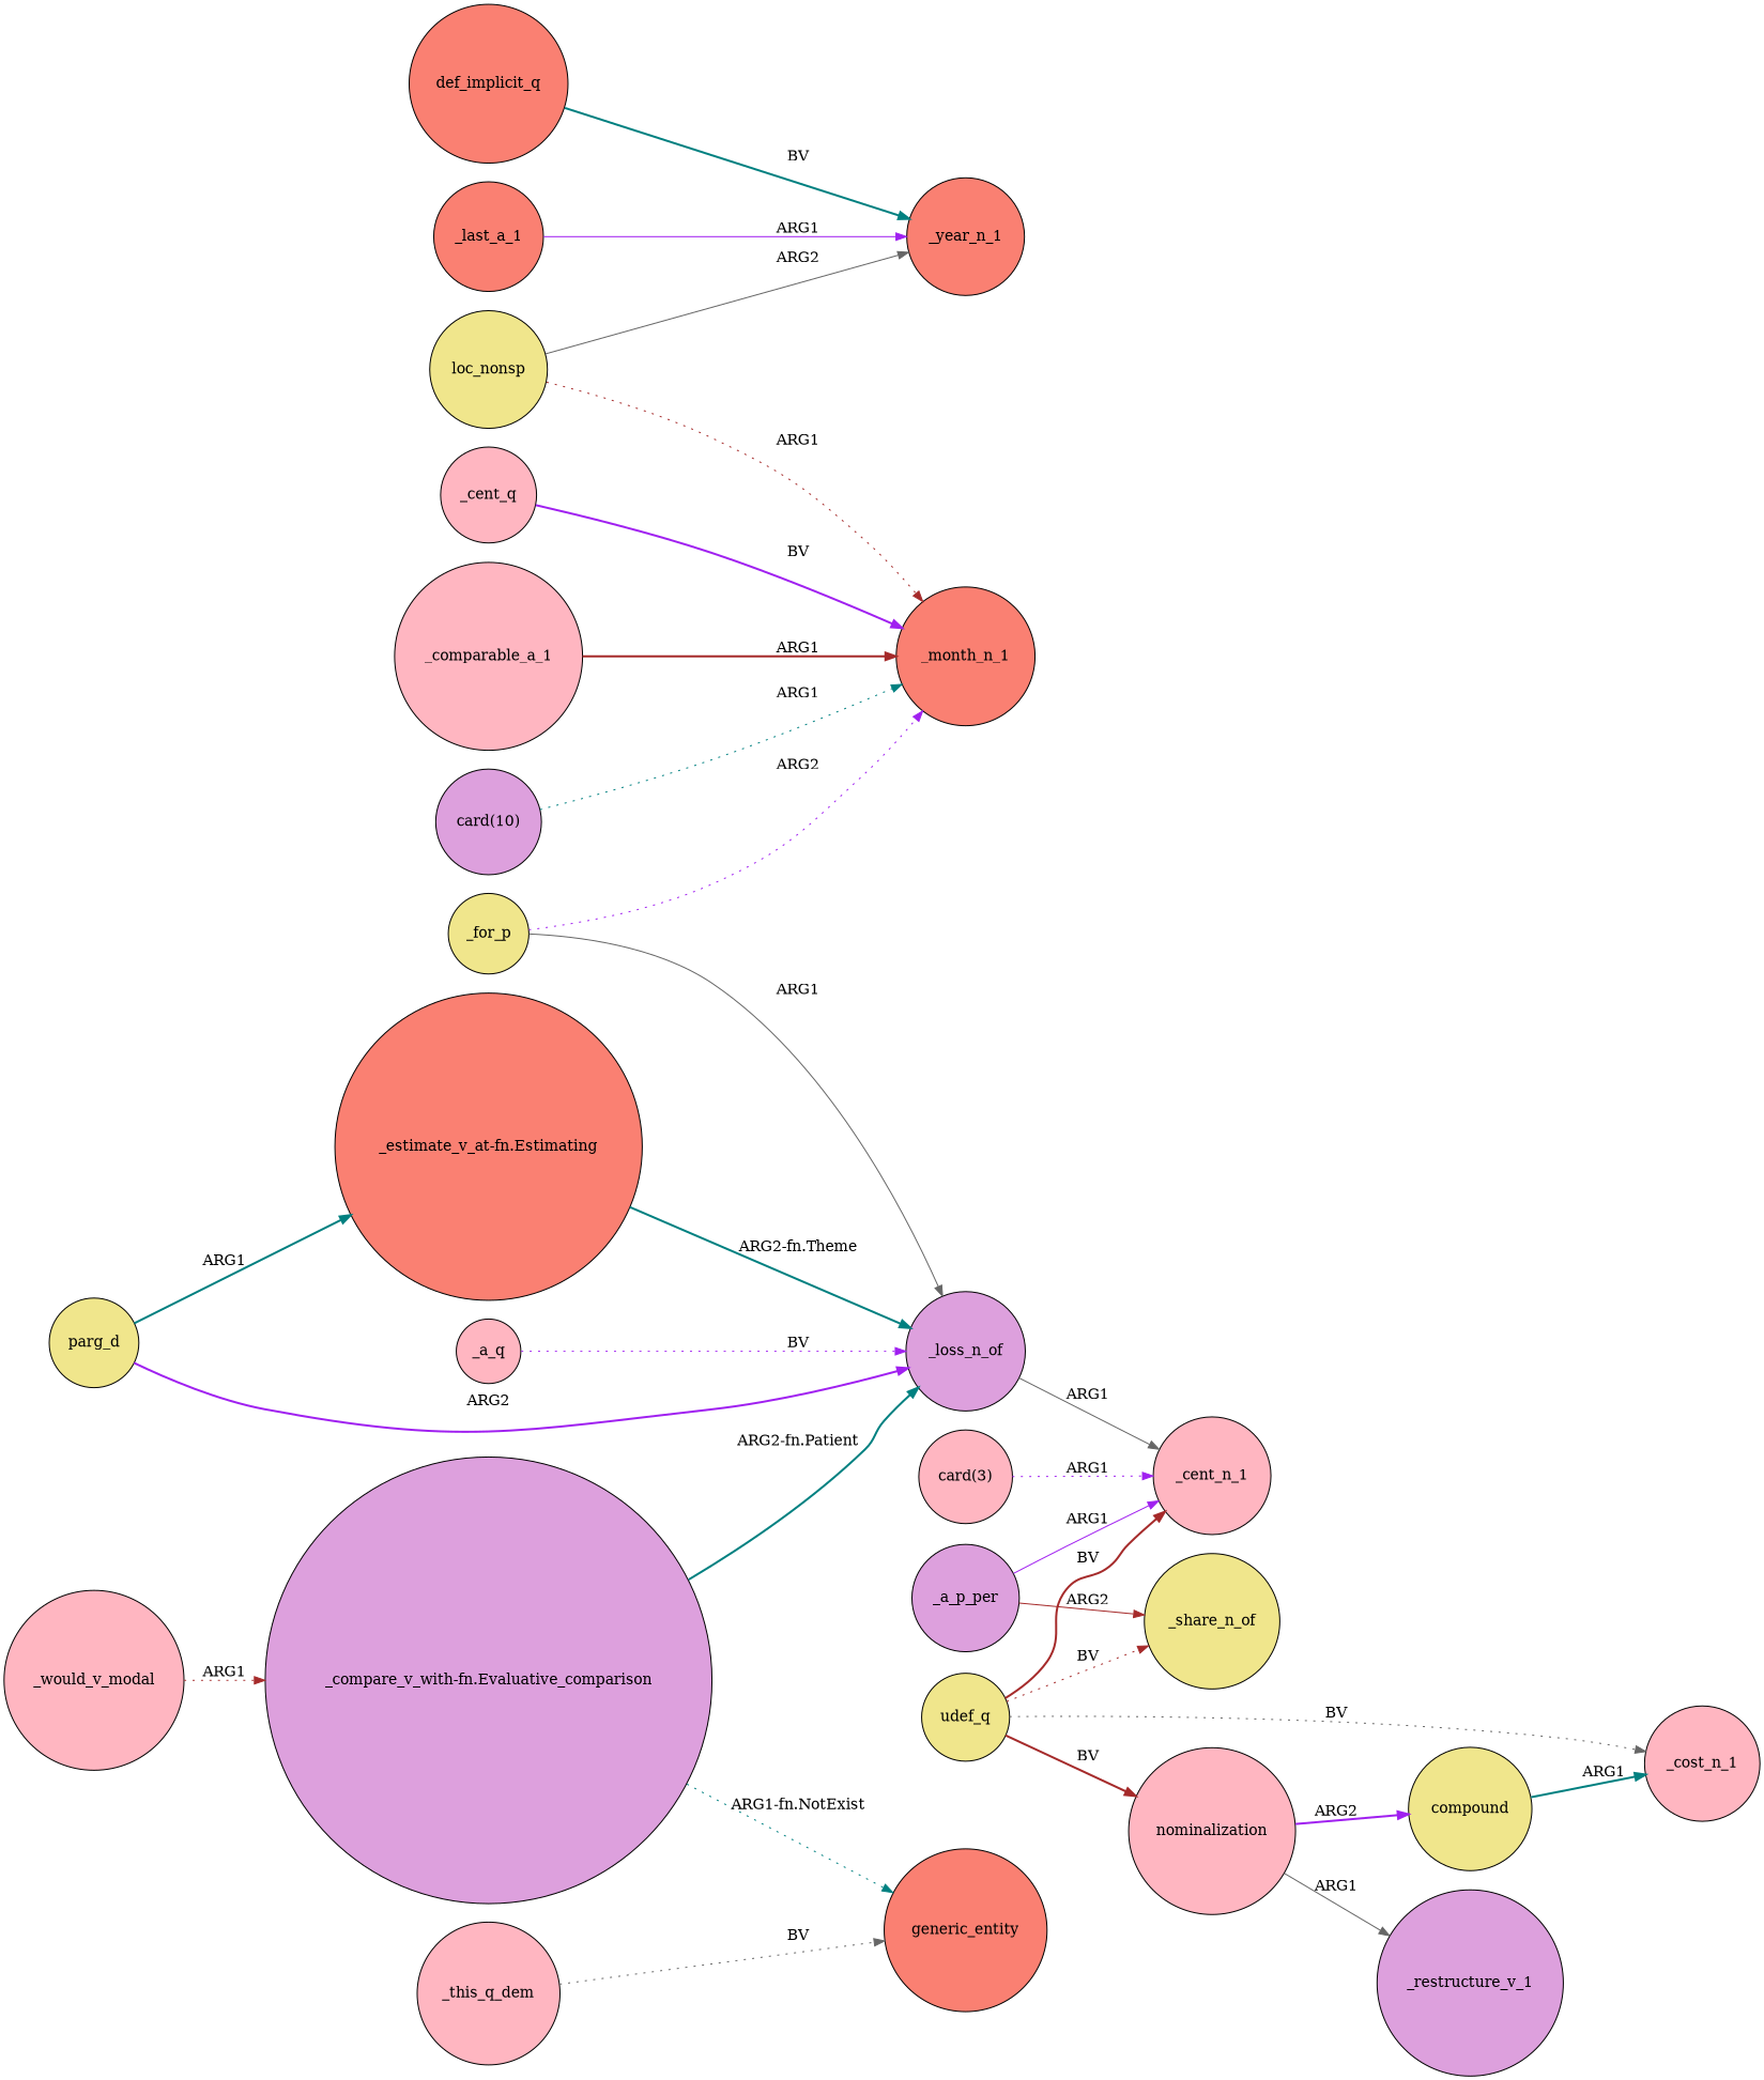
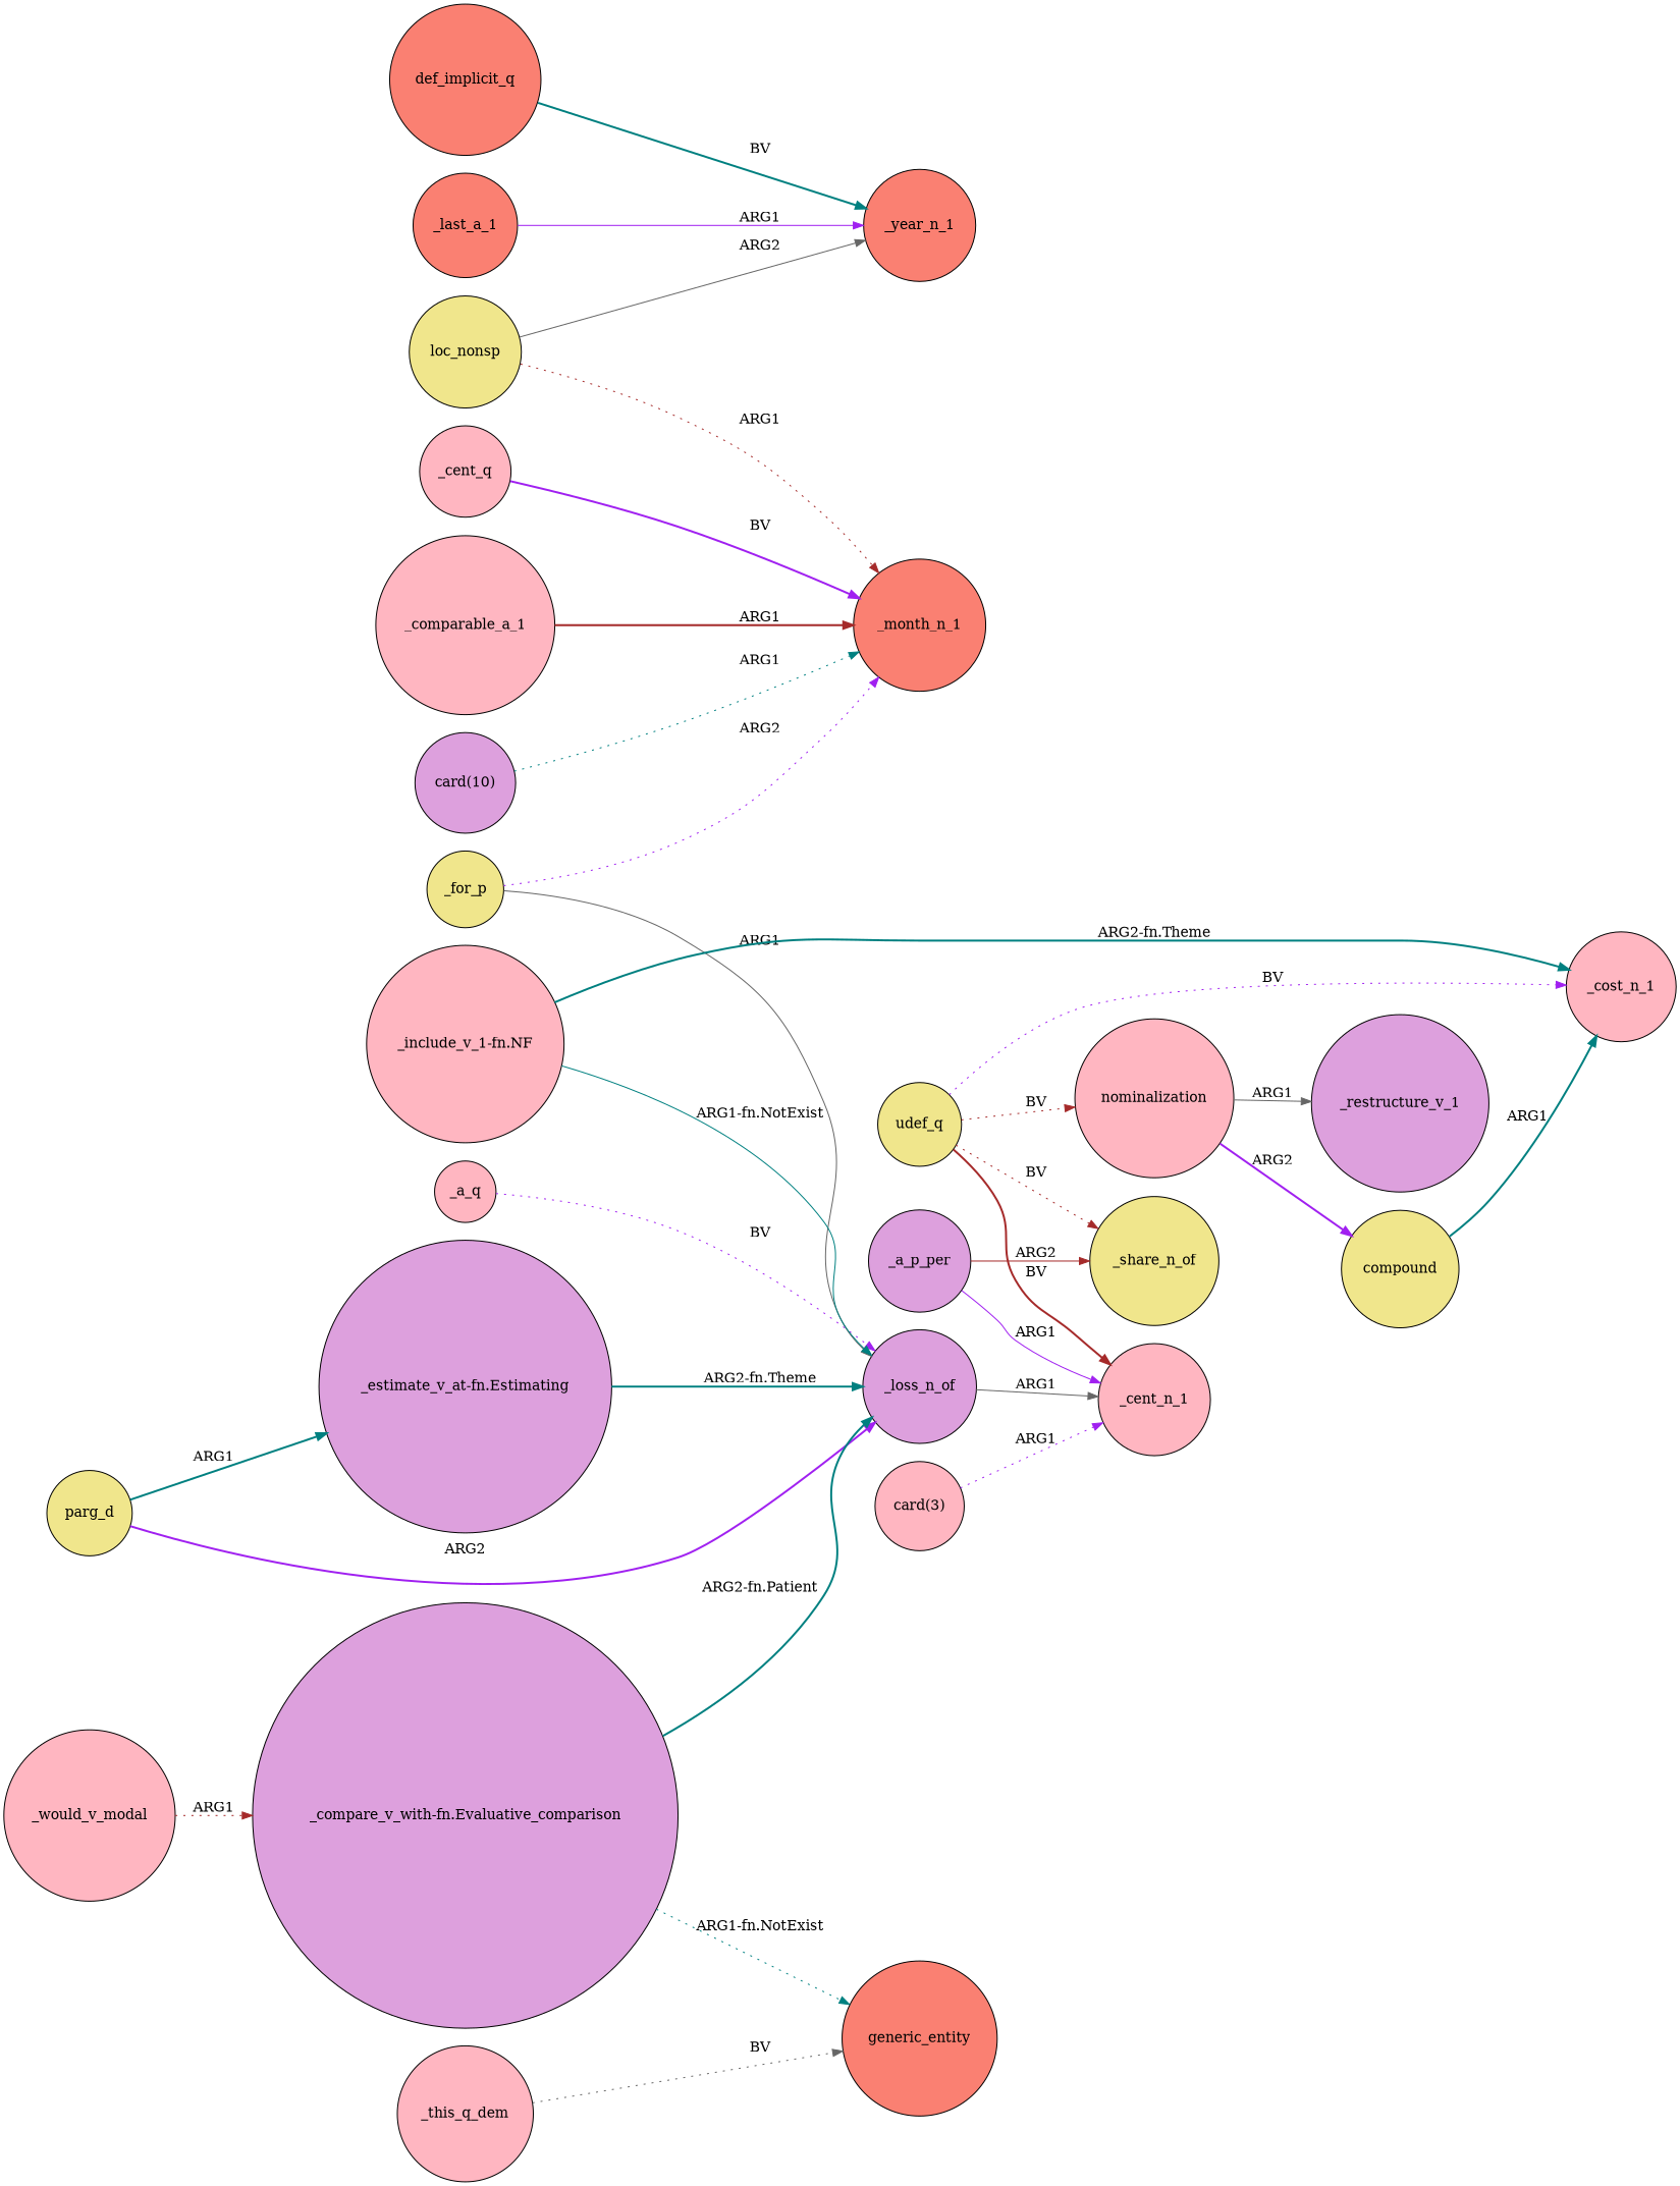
  digraph {
    rankdir=LR
    node [fillcolor=lightpink shape=circle style=filled]
    edge [color=teal style=bold]
    _for_p [fillcolor=khaki]
    _month_n_1 [fillcolor=salmon]
    _loss_n_of [fillcolor=plum]
    _cent_n_1
    def_implicit_q [fillcolor=salmon]
    _year_n_1 [fillcolor=salmon]
    _a_q
    loc_nonsp [fillcolor=khaki]
    "card(10)" [fillcolor=plum]
    _a_p_per [fillcolor=plum]
    _share_n_of [fillcolor=khaki]
+   "_include_v_1-fn.NF"
    _cost_n_1
    compound [fillcolor=khaki]
    nominalization
    _restructure_v_1 [fillcolor=plum]
    udef_q [fillcolor=khaki]
    n18 [label=_cent_q]
-   "_estimate_v_at-fn.Estimating" [fillcolor=salmon]
+   "_estimate_v_at-fn.Estimating" [fillcolor=plum]
    parg_d [fillcolor=khaki]
    "card(3)"
    generic_entity [fillcolor=salmon]
    _this_q_dem
    _comparable_a_1
    _last_a_1 [fillcolor=salmon]
    "_compare_v_with-fn.Evaluative_comparison" [fillcolor=plum]
    _would_v_modal
    _for_p -> _month_n_1 [color=purple label=ARG2 style=dotted]
    _for_p -> _loss_n_of [color=gray40 label=ARG1 style=solid]
    _loss_n_of -> _cent_n_1 [color=gray40 label=ARG1 style=solid]
    def_implicit_q -> _year_n_1 [label=BV]
    _a_q -> _loss_n_of [color=purple label=BV style=dotted]
    loc_nonsp -> _month_n_1 [color=brown label=ARG1 style=dotted]
    loc_nonsp -> _year_n_1 [color=gray40 label=ARG2 style=solid]
    "card(10)" -> _month_n_1 [label=ARG1 style=dotted]
    _a_p_per -> _cent_n_1 [color=purple label=ARG1 style=solid]
    _a_p_per -> _share_n_of [color=brown label=ARG2 style=solid]
+   "_include_v_1-fn.NF" -> _loss_n_of [label="ARG1-fn.NotExist" style=solid]
+   "_include_v_1-fn.NF" -> _cost_n_1 [label="ARG2-fn.Theme"]
    compound -> _cost_n_1 [label=ARG1]
    nominalization -> compound [color=purple label=ARG2]
    nominalization -> _restructure_v_1 [color=gray40 label=ARG1 style=solid]
    udef_q -> _cent_n_1 [color=brown label=BV]
    udef_q -> _share_n_of [color=brown label=BV style=dotted]
-   udef_q -> _cost_n_1 [color=gray40 label=BV style=dotted]
-   udef_q -> nominalization [color=brown label=BV]
+   udef_q -> _cost_n_1 [color=purple label=BV style=dotted]
+   udef_q -> nominalization [color=brown label=BV style=dotted]
    n18 -> _month_n_1 [color=purple label=BV]
    "_estimate_v_at-fn.Estimating" -> _loss_n_of [label="ARG2-fn.Theme"]
    parg_d -> _loss_n_of [color=purple label=ARG2]
    parg_d -> "_estimate_v_at-fn.Estimating" [label=ARG1]
    "card(3)" -> _cent_n_1 [color=purple label=ARG1 style=dotted]
    _this_q_dem -> generic_entity [color=gray40 label=BV style=dotted]
    _comparable_a_1 -> _month_n_1 [color=brown label=ARG1]
    _last_a_1 -> _year_n_1 [color=purple label=ARG1 style=solid]
    "_compare_v_with-fn.Evaluative_comparison" -> _loss_n_of [label="ARG2-fn.Patient"]
    "_compare_v_with-fn.Evaluative_comparison" -> generic_entity [label="ARG1-fn.NotExist" style=dotted]
    _would_v_modal -> "_compare_v_with-fn.Evaluative_comparison" [color=brown label=ARG1 style=dotted]
  }
